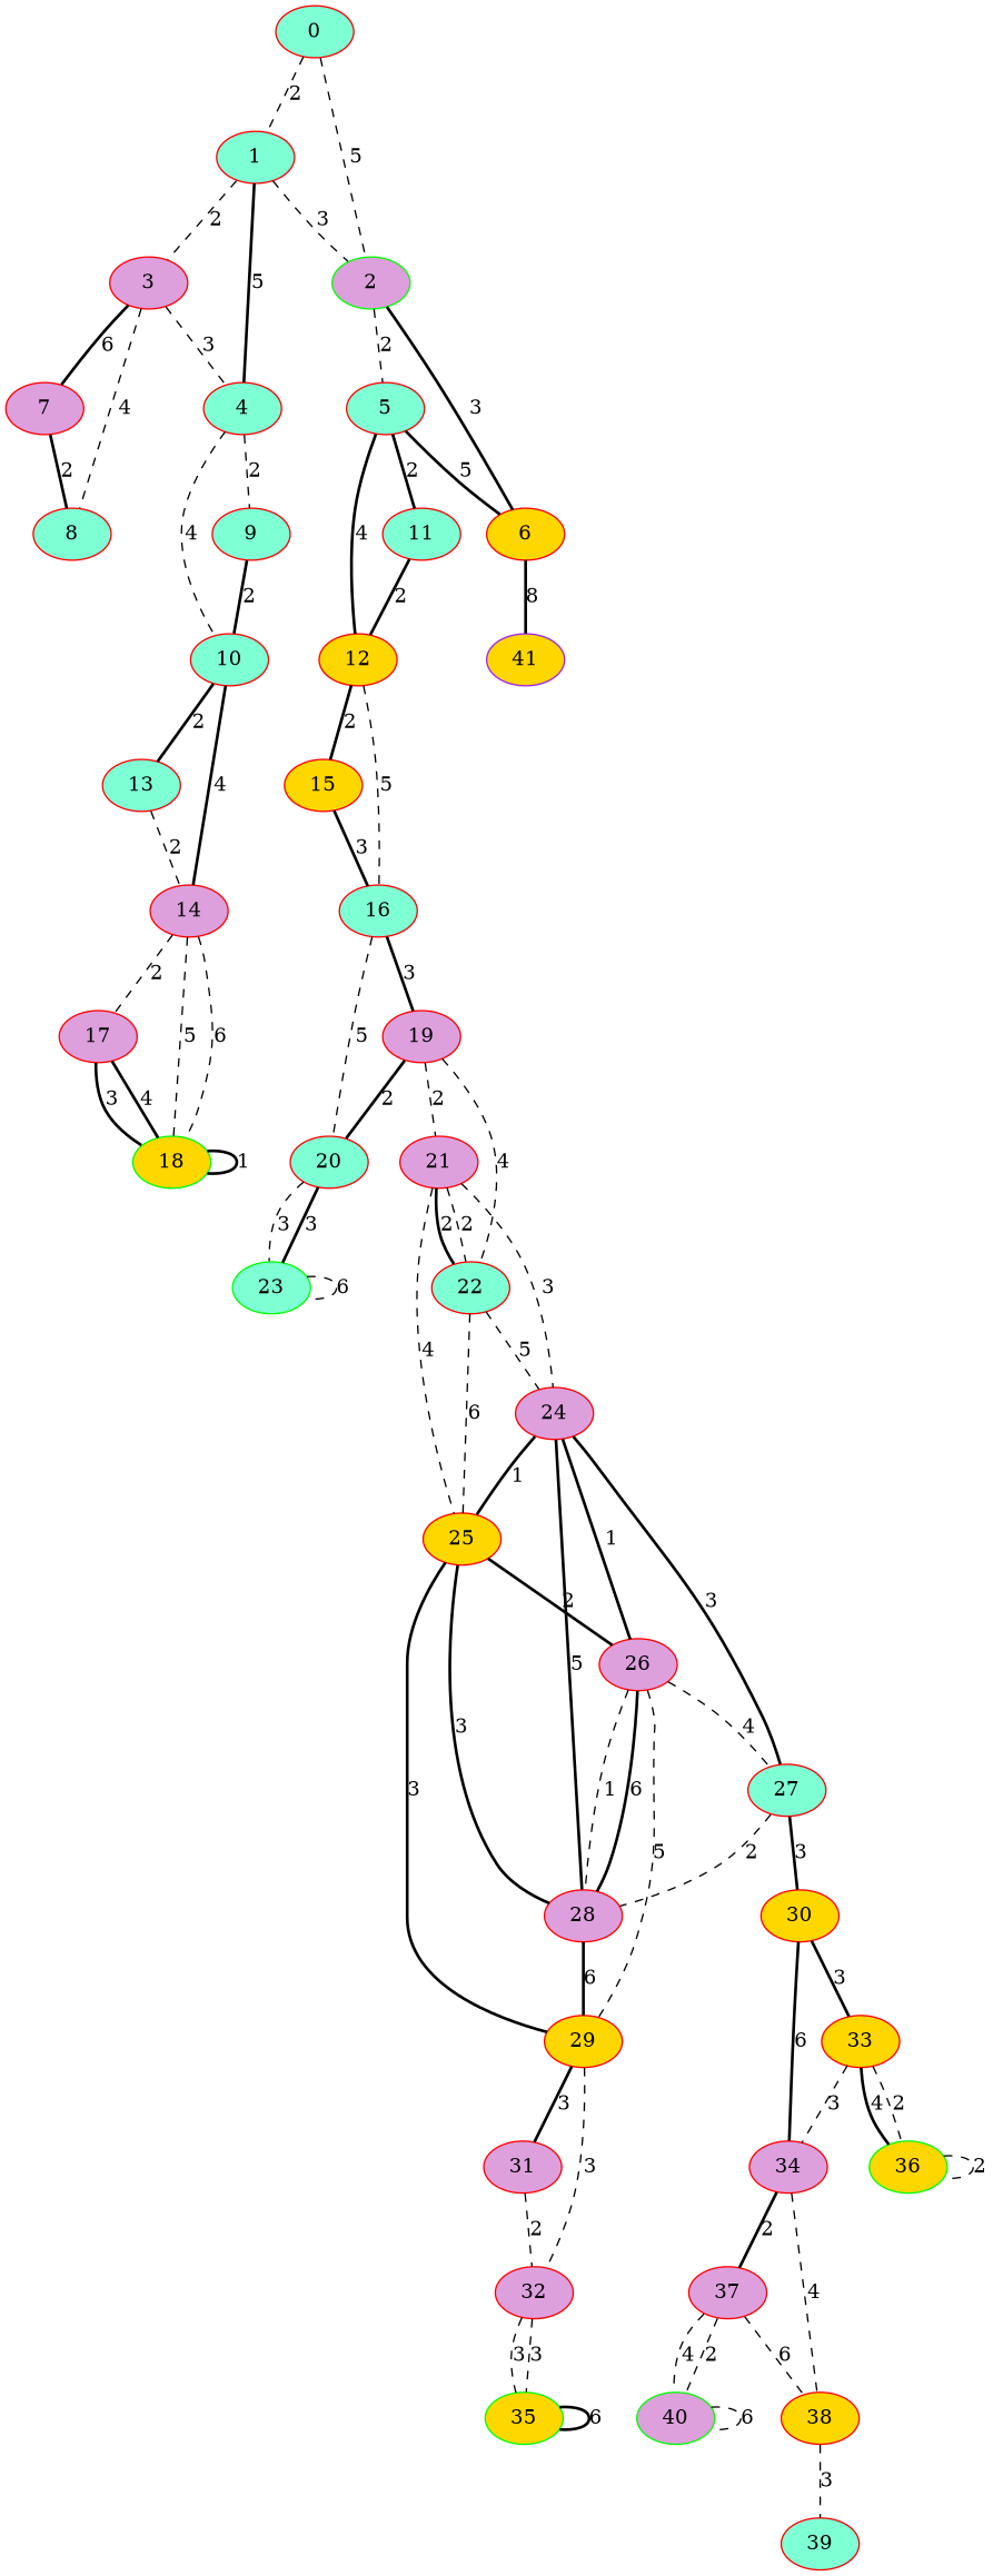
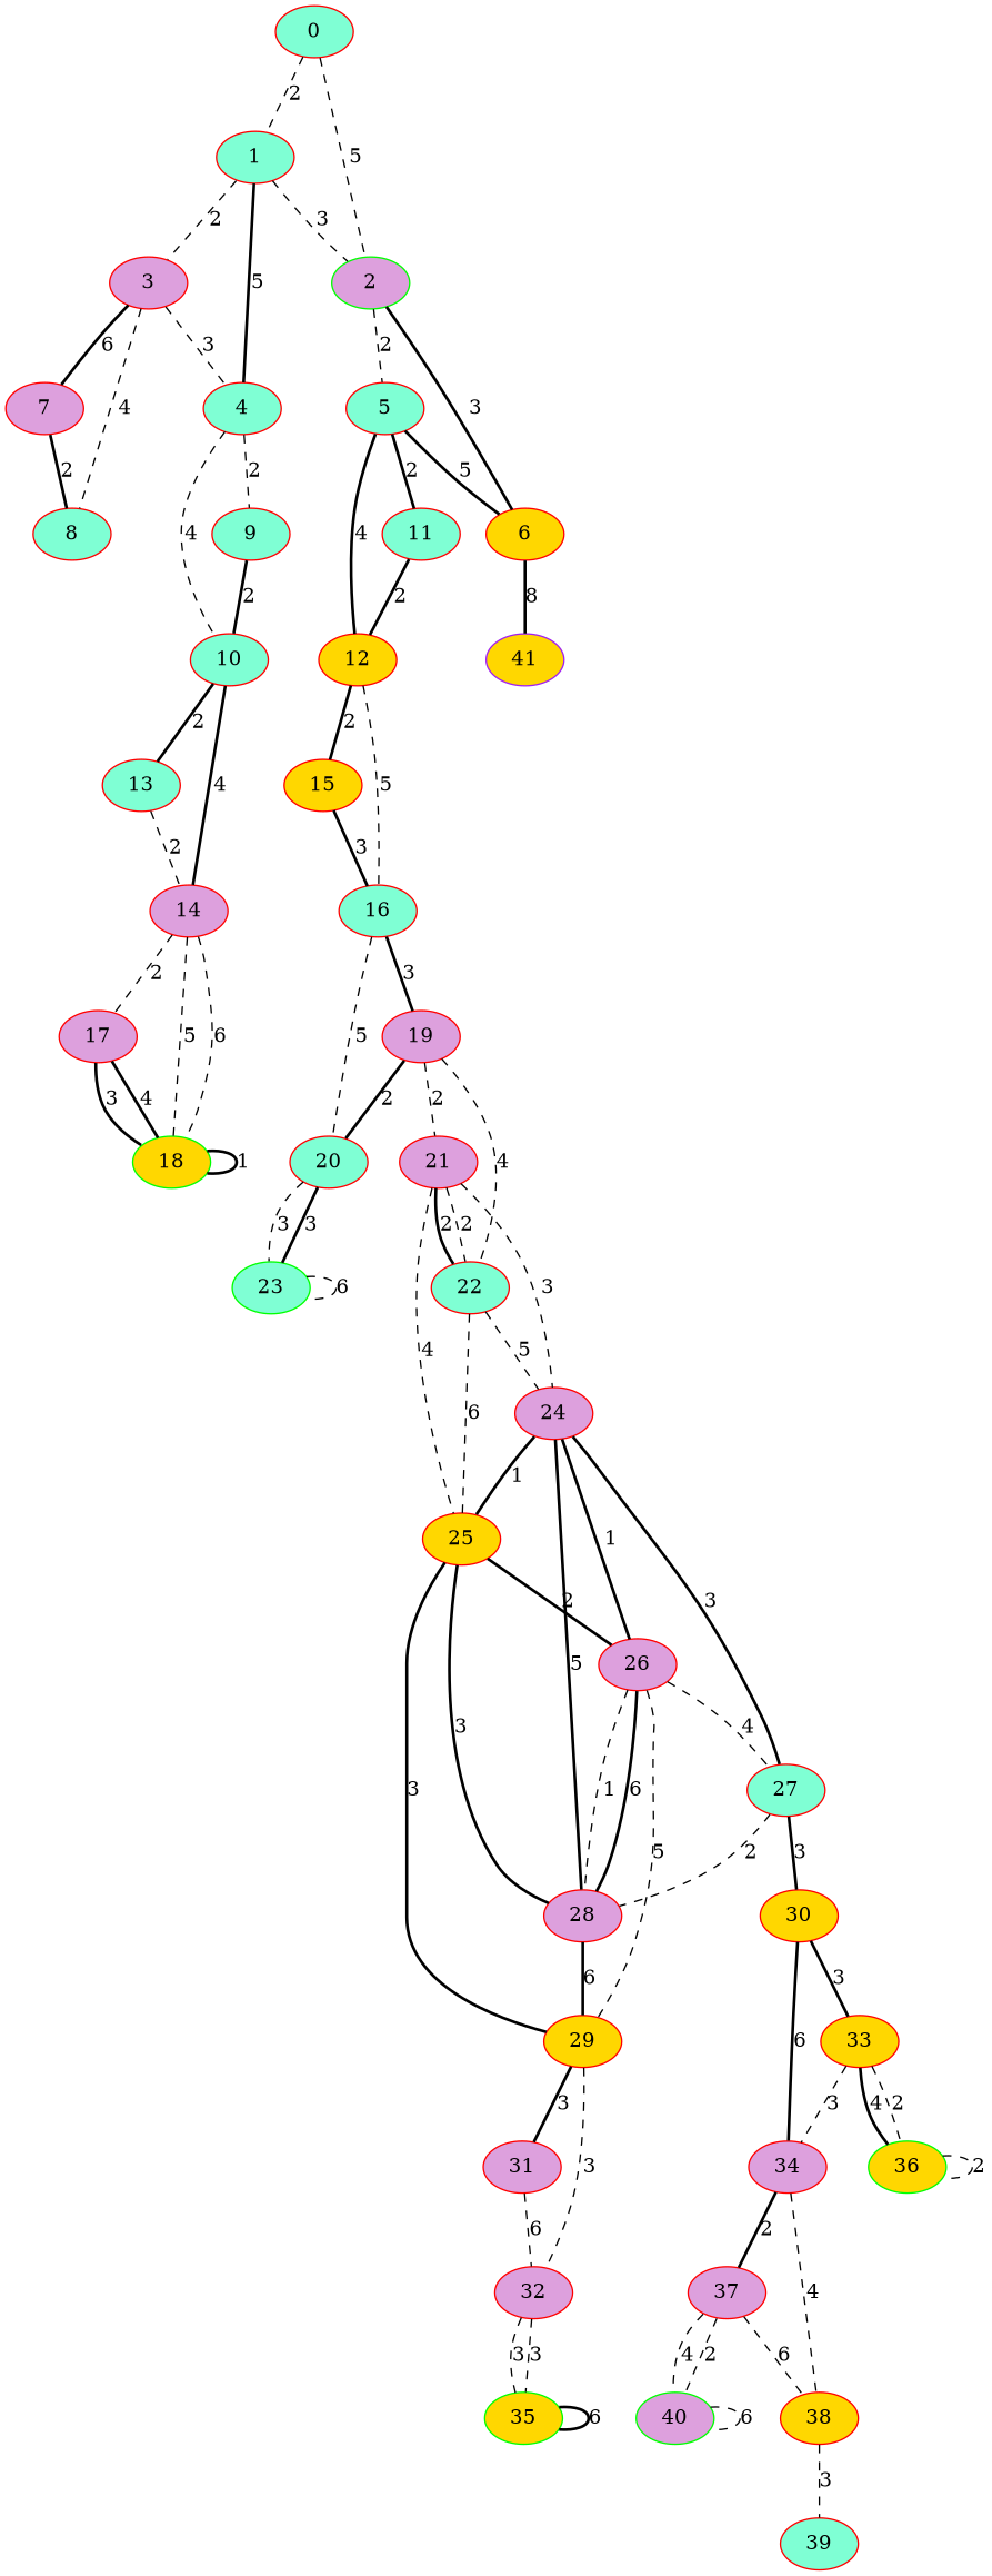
  graph {
    node [color=red fillcolor=aquamarine style=filled weight=1]
    edge [style=dashed]
    0
    1
    2 [color=green fillcolor=plum]
    3 [fillcolor=plum]
    4
    5
    6 [fillcolor=gold]
    7 [fillcolor=plum]
    8
    9
    10
    11
    12 [fillcolor=gold]
    41 [color=purple fillcolor=gold weight=4]
    13
    14 [fillcolor=plum]
    15 [fillcolor=gold]
    16
    17 [fillcolor=plum]
    18 [color=green fillcolor=gold weight=2]
    19 [fillcolor=plum]
    20
    21 [fillcolor=plum]
    22
    23 [color=green weight=2]
    24 [fillcolor=plum]
    25 [fillcolor=gold]
    26 [fillcolor=plum]
    27
    28 [fillcolor=plum]
    29 [fillcolor=gold]
    30 [fillcolor=gold]
    31 [fillcolor=plum]
    32 [fillcolor=plum]
    33 [fillcolor=gold]
    34 [fillcolor=plum]
    35 [color=green fillcolor=gold weight=2]
    36 [color=green fillcolor=gold weight=2]
    37 [fillcolor=plum]
    38 [fillcolor=gold]
    40 [color=green fillcolor=plum weight=2]
    39
    0 -- 1 [label=2]
    0 -- 2 [label=5]
    1 -- 2 [label=3]
    1 -- 3 [label=2]
    1 -- 4 [label=5 style=bold]
    2 -- 5 [label=2]
    2 -- 6 [label=3 style=bold]
    3 -- 4 [label=3]
    3 -- 7 [label=6 style=bold]
    3 -- 8 [label=4]
    4 -- 9 [label=2]
    4 -- 10 [label=4]
    5 -- 6 [label=5 style=bold]
    5 -- 11 [label=2 style=bold]
    5 -- 12 [label=4 style=bold]
    6 -- 41 [label=8 style=bold]
    7 -- 8 [label=2 style=bold]
    9 -- 10 [label=2 style=bold]
    10 -- 13 [label=2 style=bold]
    10 -- 14 [label=4 style=bold]
    11 -- 12 [label=2 style=bold]
    12 -- 15 [label=2 style=bold]
    12 -- 16 [label=5]
    13 -- 14 [label=2]
    14 -- 17 [label=2]
    14 -- 18 [label=5]
    14 -- 18 [label=6]
    15 -- 16 [label=3 style=bold]
    16 -- 19 [label=3 style=bold]
    16 -- 20 [label=5]
    17 -- 18 [label=3 style=bold]
    17 -- 18 [label=4 style=bold]
    18 -- 18 [label=1 style=bold]
    19 -- 20 [label=2 style=bold]
    19 -- 21 [label=2]
    19 -- 22 [label=4]
    20 -- 23 [label=3 style=bold]
    20 -- 23 [label=3]
    21 -- 22 [label=2 style=bold]
    21 -- 22 [label=2]
    21 -- 24 [label=3]
    21 -- 25 [label=4]
    22 -- 24 [label=5]
    22 -- 25 [label=6]
    23 -- 23 [label=6]
    24 -- 25 [label=1 style=bold]
    24 -- 26 [label=1 style=bold]
    24 -- 27 [label=3 style=bold]
    24 -- 28 [label=5 style=bold]
    25 -- 26 [label=2 style=bold]
    25 -- 28 [label=3 style=bold]
    25 -- 29 [label=3 style=bold]
    26 -- 27 [label=4]
    26 -- 28 [label=1]
    26 -- 28 [label=6 style=bold]
    26 -- 29 [label=5]
    27 -- 28 [label=2]
    27 -- 30 [label=3 style=bold]
    28 -- 29 [label=6 style=bold]
    29 -- 31 [label=3 style=bold]
    29 -- 32 [label=3]
    30 -- 33 [label=3 style=bold]
    30 -- 34 [label=6 style=bold]
-   31 -- 32 [label=2]
+   31 -- 32 [label=6]
    32 -- 35 [label=3]
    32 -- 35 [label=3]
    33 -- 34 [label=3]
    33 -- 36 [label=4 style=bold]
    33 -- 36 [label=2]
    34 -- 37 [label=2 style=bold]
    34 -- 38 [label=4]
    35 -- 35 [label=6 style=bold]
    36 -- 36 [label=2]
    37 -- 38 [label=6]
    37 -- 40 [label=4]
    37 -- 40 [label=2]
    38 -- 39 [label=3]
    40 -- 40 [label=6]
  }
